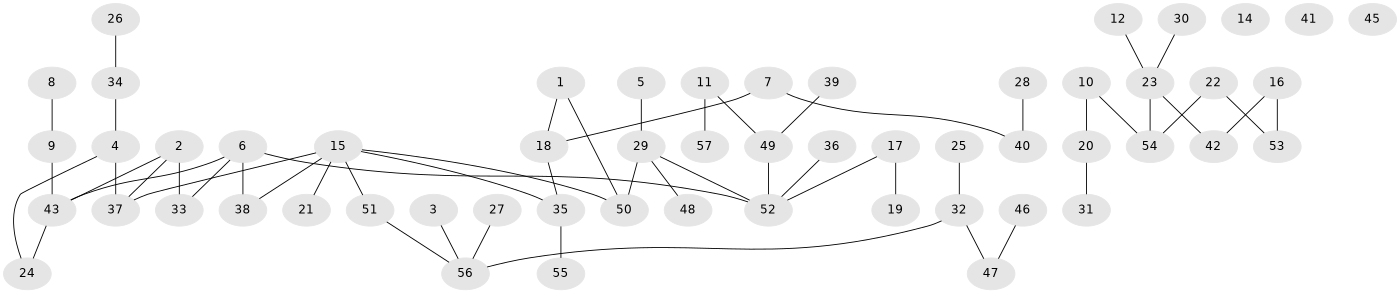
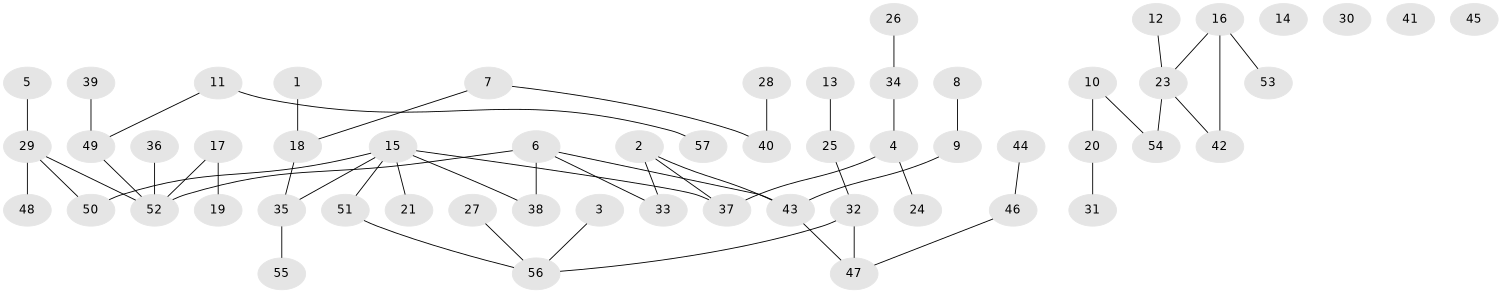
  graph {
    fontname="DejaVu Sans"
    node [color=gray90 fontname="DejaVu Sans" style=filled]
    edge [fontname="DejaVu Sans"]
    1
    18
    50
    35
    2
    33
    37
    43
    47
    3
    56
    4
    24
    5
    29
    52
    48
    6
    38
    7
    40
    8
    9
    10
    20
    54
    31
    11
    49
    57
    12
    23
    42
+   13
    25
    32
    14
    15
    21
    51
    55
    16
    53
    17
    19
-   22
    26
    34
    27
    28
    30
    36
    39
    41
+   44
    46
    45
    1 -- 18
-   1 -- 50
    18 -- 35
    35 -- 55
    2 -- 33
    2 -- 37
    2 -- 43
-   43 -- 24
+   43 -- 47
    3 -- 56
    4 -- 37
    4 -- 24
    5 -- 29
    29 -- 50
    29 -- 52
    29 -- 48
    6 -- 33
    6 -- 43
    6 -- 52
    6 -- 38
    7 -- 18
    7 -- 40
    8 -- 9
    9 -- 43
    10 -- 20
    10 -- 54
    20 -- 31
    11 -- 49
    11 -- 57
    49 -- 52
    12 -- 23
    23 -- 54
    23 -- 42
+   13 -- 25
    25 -- 32
    32 -- 47
    32 -- 56
    15 -- 50
    15 -- 35
    15 -- 37
    15 -- 38
    15 -- 21
    15 -- 51
    51 -- 56
-   30 -- 23
+   16 -- 23
    16 -- 42
    16 -- 53
    17 -- 52
    17 -- 19
-   22 -- 54
-   22 -- 53
    26 -- 34
    34 -- 4
    27 -- 56
    28 -- 40
    36 -- 52
    39 -- 49
+   44 -- 46
    46 -- 47
  }
